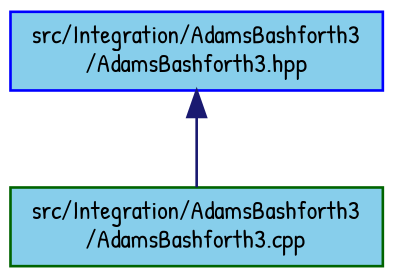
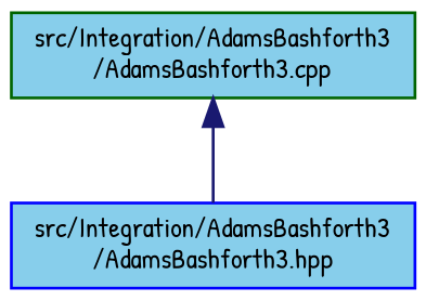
  digraph {
    fontname="Patrick Hand"
    node [fillcolor=skyblue fontname="Patrick Hand" fontsize=10 shape=record style=filled]
    n1 [color=blue fontcolor=black height=0.2 label="src/Integration/AdamsBashforth3\l/AdamsBashforth3.hpp" width=0.4]
    n2 [color=darkgreen height=0.2 label="src/Integration/AdamsBashforth3\l/AdamsBashforth3.cpp" width=0.4]
-   n1 -> n2 [color=midnightblue dir=back fontname="Patrick Hand" fontsize=10 labelfontname=Helvetica labelfontsize=10 style=solid]
+   n2 -> n1 [color=midnightblue dir=back fontname="Patrick Hand" fontsize=10 labelfontname=Helvetica labelfontsize=10 style=solid]
  }
